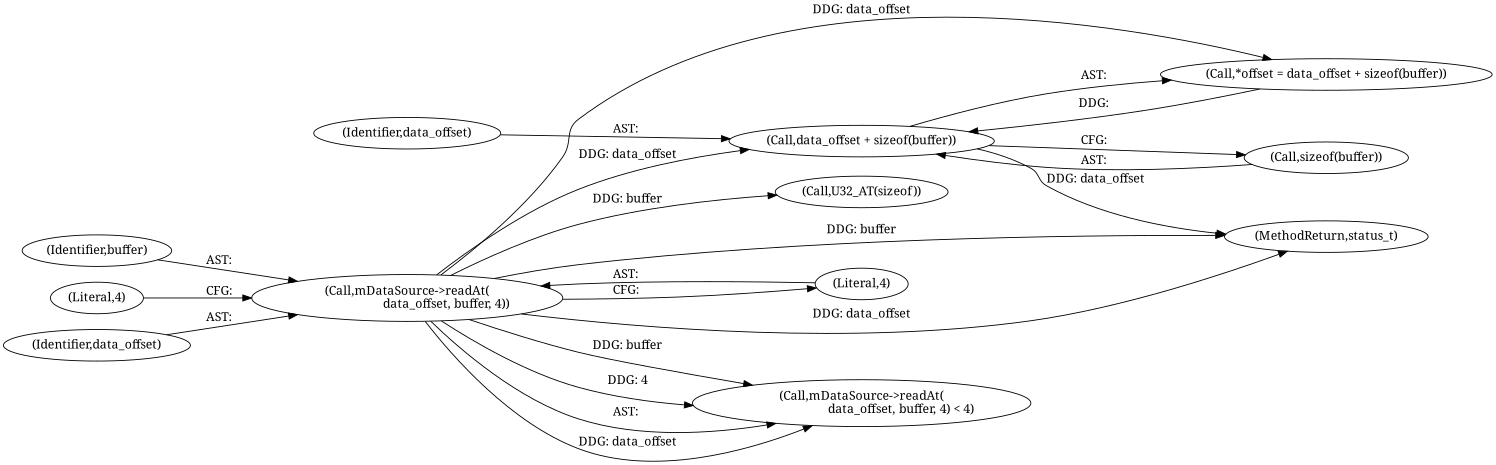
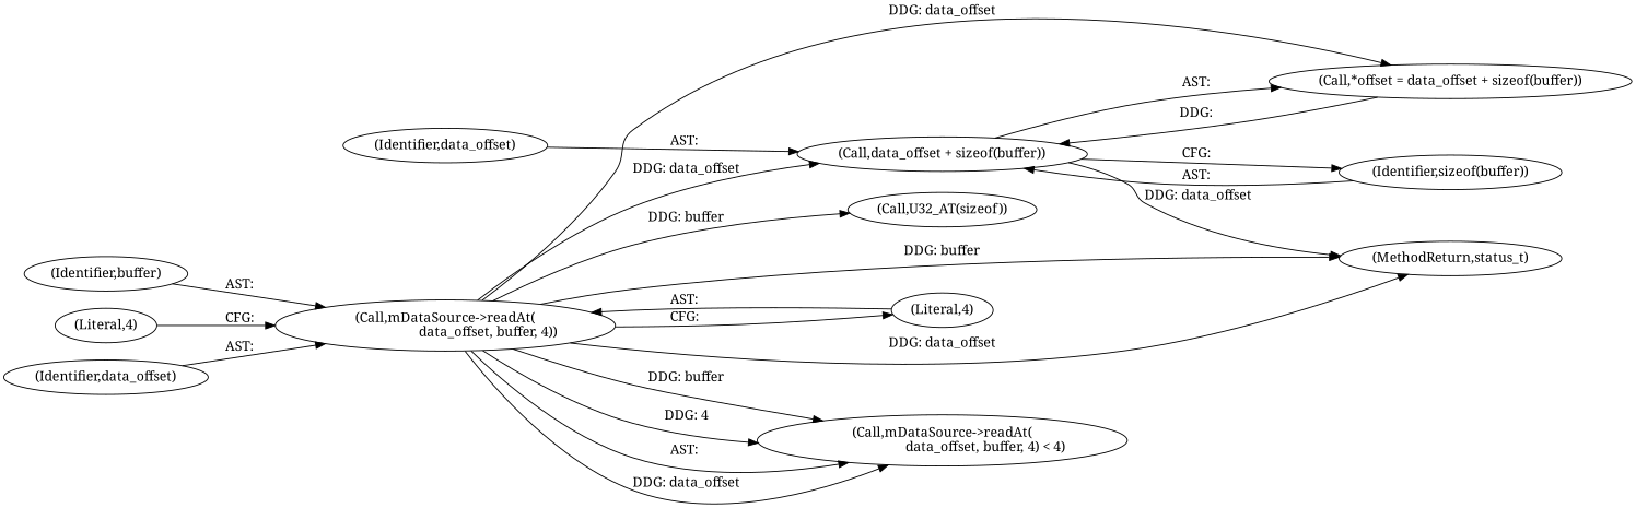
  digraph {
    fontname="Noto Serif"
    rankdir=LR
    node [fontname="Noto Serif"]
    edge [fontname="Noto Serif"]
    n1 [label="(Call,data_offset + sizeof(buffer))"]
    n2 [label="(Call,*offset = data_offset + sizeof(buffer))"]
-   n3 [label="(Call,sizeof(buffer))"]
+   n3 [label="(Identifier,sizeof(buffer))"]
    n4 [label="(MethodReturn,status_t)"]
    n5 [label="(Call,mDataSource->readAt(\n                        data_offset, buffer, 4))"]
    n6 [label="(Call,mDataSource->readAt(\n                        data_offset, buffer, 4) < 4)"]
    n7 [label="(Literal,4)"]
    n8 [label="(Call,U32_AT(sizeof))"]
    n9 [label="(Identifier,buffer)"]
    n10 [label="(Identifier,data_offset)"]
    n11 [label="(Literal,4)"]
    n12 [label="(Identifier,data_offset)"]
    n1 -> n2 [label="AST: "]
    n1 -> n3 [label="CFG: "]
    n1 -> n4 [label="DDG: data_offset"]
    n2 -> n1 [label="DDG: "]
    n3 -> n1 [label="AST: "]
    n5 -> n1 [label="DDG: data_offset"]
    n5 -> n2 [label="DDG: data_offset"]
    n5 -> n4 [label="DDG: buffer"]
    n5 -> n4 [label="DDG: data_offset"]
    n5 -> n6 [label="AST: "]
    n5 -> n6 [label="DDG: data_offset"]
    n5 -> n6 [label="DDG: buffer"]
    n5 -> n6 [label="DDG: 4"]
    n5 -> n7 [label="CFG: "]
    n5 -> n8 [label="DDG: buffer"]
    n7 -> n5 [label="AST: "]
    n9 -> n5 [label="AST: "]
    n10 -> n1 [label="AST: "]
    n11 -> n5 [label="CFG: "]
    n12 -> n5 [label="AST: "]
  }
